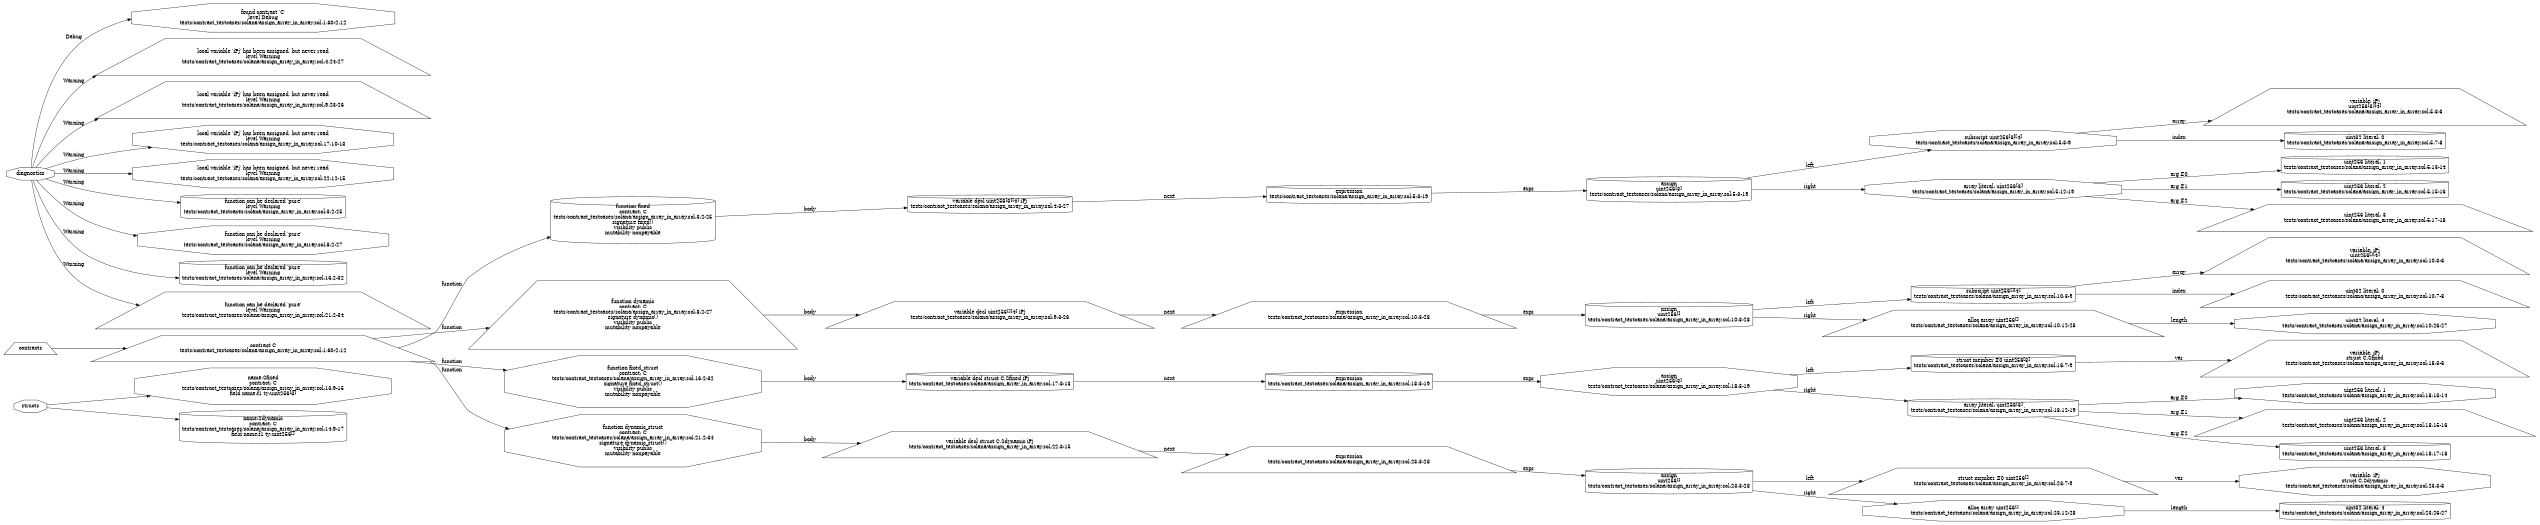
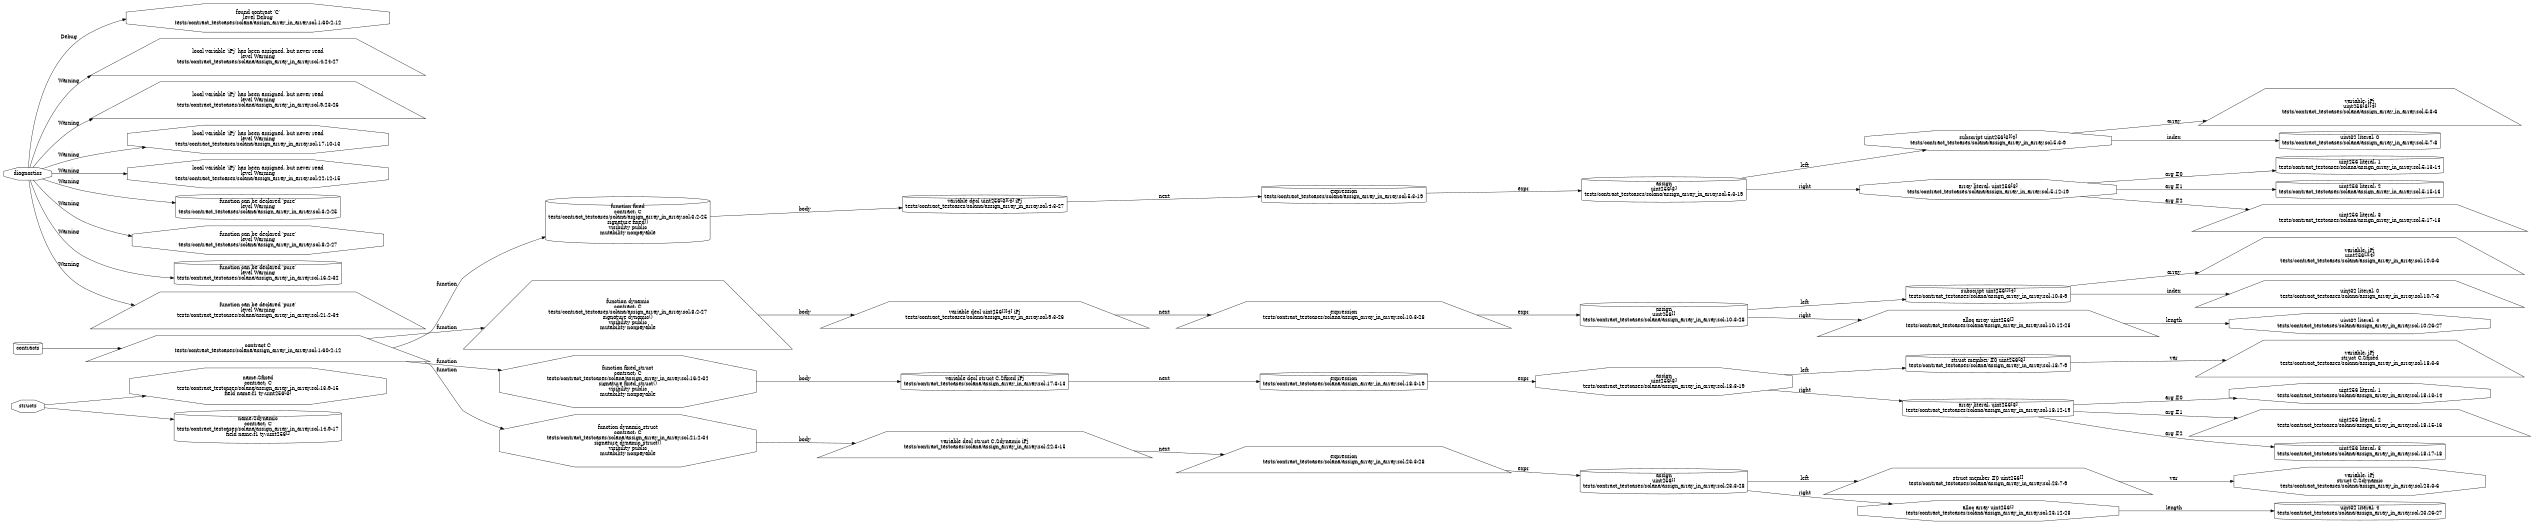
  strict digraph {
    rankdir=LR
    node [shape=cylinder]
    n1 [label="name:Sfixed\ncontract: C\ntests/contract_testcases/solana/assign_array_in_array.sol:13:9-15\nfield name:f1 ty:uint256[3]" shape=octagon]
    n2 [label="name:Sdynamic\ncontract: C\ntests/contract_testcases/solana/assign_array_in_array.sol:14:9-17\nfield name:f1 ty:uint256[]"]
    n3 [label="contract C\ntests/contract_testcases/solana/assign_array_in_array.sol:1:60-2:12" shape=trapezium]
    n4 [label="function fixed\ncontract: C\ntests/contract_testcases/solana/assign_array_in_array.sol:3:2-25\nsignature fixed()\nvisibility public\nmutability nonpayable"]
    n5 [label="function dynamic\ncontract: C\ntests/contract_testcases/solana/assign_array_in_array.sol:8:2-27\nsignature dynamic()\nvisibility public\nmutability nonpayable" shape=trapezium]
    n6 [label="function fixed_struct\ncontract: C\ntests/contract_testcases/solana/assign_array_in_array.sol:16:2-32\nsignature fixed_struct()\nvisibility public\nmutability nonpayable" shape=octagon]
    n7 [label="function dynamic_struct\ncontract: C\ntests/contract_testcases/solana/assign_array_in_array.sol:21:2-34\nsignature dynamic_struct()\nvisibility public\nmutability nonpayable" shape=octagon]
    n8 [label="variable decl uint256[3][4] iPj\ntests/contract_testcases/solana/assign_array_in_array.sol:4:3-27"]
    n9 [label="expression\ntests/contract_testcases/solana/assign_array_in_array.sol:5:3-19"]
    n10 [label="assign\nuint256[3]\ntests/contract_testcases/solana/assign_array_in_array.sol:5:3-19"]
    n11 [label="subscript uint256[3][4]\ntests/contract_testcases/solana/assign_array_in_array.sol:5:3-9" shape=octagon]
    n12 [label="array literal: uint256[3]\ntests/contract_testcases/solana/assign_array_in_array.sol:5:12-19" shape=octagon]
    n13 [label="variable: iPj\nuint256[3][4]\ntests/contract_testcases/solana/assign_array_in_array.sol:5:3-6" shape=trapezium]
    n14 [label="uint32 literal: 0\ntests/contract_testcases/solana/assign_array_in_array.sol:5:7-8"]
    n15 [label="uint256 literal: 1\ntests/contract_testcases/solana/assign_array_in_array.sol:5:13-14"]
    n16 [label="uint256 literal: 2\ntests/contract_testcases/solana/assign_array_in_array.sol:5:15-16"]
    n17 [label="uint256 literal: 3\ntests/contract_testcases/solana/assign_array_in_array.sol:5:17-18" shape=trapezium]
    n18 [label="variable decl uint256[][4] iPj\ntests/contract_testcases/solana/assign_array_in_array.sol:9:3-26" shape=trapezium]
    n19 [label="expression\ntests/contract_testcases/solana/assign_array_in_array.sol:10:3-28" shape=trapezium]
    n20 [label="assign\nuint256[]\ntests/contract_testcases/solana/assign_array_in_array.sol:10:3-28"]
    n21 [label="subscript uint256[][4]\ntests/contract_testcases/solana/assign_array_in_array.sol:10:3-9"]
    n22 [label="alloc array uint256[]\ntests/contract_testcases/solana/assign_array_in_array.sol:10:12-28" shape=trapezium]
    n23 [label="variable: iPj\nuint256[][4]\ntests/contract_testcases/solana/assign_array_in_array.sol:10:3-6" shape=trapezium]
    n24 [label="uint32 literal: 0\ntests/contract_testcases/solana/assign_array_in_array.sol:10:7-8" shape=trapezium]
    n25 [label="uint32 literal: 4\ntests/contract_testcases/solana/assign_array_in_array.sol:10:26-27" shape=octagon]
    n26 [label="variable decl struct C.Sfixed iPj\ntests/contract_testcases/solana/assign_array_in_array.sol:17:3-13"]
    n27 [label="expression\ntests/contract_testcases/solana/assign_array_in_array.sol:18:3-19"]
    n28 [label="assign\nuint256[3]\ntests/contract_testcases/solana/assign_array_in_array.sol:18:3-19" shape=octagon]
    n29 [label="struct member #0 uint256[3]\ntests/contract_testcases/solana/assign_array_in_array.sol:18:7-9"]
    n30 [label="array literal: uint256[3]\ntests/contract_testcases/solana/assign_array_in_array.sol:18:12-19"]
    n31 [label="variable: iPj\nstruct C.Sfixed\ntests/contract_testcases/solana/assign_array_in_array.sol:18:3-6" shape=trapezium]
    n32 [label="uint256 literal: 1\ntests/contract_testcases/solana/assign_array_in_array.sol:18:13-14" shape=octagon]
    n33 [label="uint256 literal: 2\ntests/contract_testcases/solana/assign_array_in_array.sol:18:15-16" shape=trapezium]
    n34 [label="uint256 literal: 3\ntests/contract_testcases/solana/assign_array_in_array.sol:18:17-18"]
    n35 [label="variable decl struct C.Sdynamic iPj\ntests/contract_testcases/solana/assign_array_in_array.sol:22:3-15" shape=trapezium]
    n36 [label="expression\ntests/contract_testcases/solana/assign_array_in_array.sol:23:3-28" shape=trapezium]
    n37 [label="assign\nuint256[]\ntests/contract_testcases/solana/assign_array_in_array.sol:23:3-28"]
    n38 [label="struct member #0 uint256[]\ntests/contract_testcases/solana/assign_array_in_array.sol:23:7-9" shape=trapezium]
    n39 [label="alloc array uint256[]\ntests/contract_testcases/solana/assign_array_in_array.sol:23:12-28" shape=octagon]
    n40 [label="variable: iPj\nstruct C.Sdynamic\ntests/contract_testcases/solana/assign_array_in_array.sol:23:3-6" shape=octagon]
    n41 [label="uint32 literal: 4\ntests/contract_testcases/solana/assign_array_in_array.sol:23:26-27"]
    n42 [label="found contract 'C'\nlevel Debug\ntests/contract_testcases/solana/assign_array_in_array.sol:1:60-2:12" shape=octagon]
    n43 [label="local variable 'iPj' has been assigned, but never read\nlevel Warning\ntests/contract_testcases/solana/assign_array_in_array.sol:4:24-27" shape=trapezium]
    n44 [label="local variable 'iPj' has been assigned, but never read\nlevel Warning\ntests/contract_testcases/solana/assign_array_in_array.sol:9:23-26" shape=trapezium]
    n45 [label="local variable 'iPj' has been assigned, but never read\nlevel Warning\ntests/contract_testcases/solana/assign_array_in_array.sol:17:10-13" shape=octagon]
    n46 [label="local variable 'iPj' has been assigned, but never read\nlevel Warning\ntests/contract_testcases/solana/assign_array_in_array.sol:22:12-15" shape=octagon]
    n47 [label="function can be declared 'pure'\nlevel Warning\ntests/contract_testcases/solana/assign_array_in_array.sol:3:2-25"]
    n48 [label="function can be declared 'pure'\nlevel Warning\ntests/contract_testcases/solana/assign_array_in_array.sol:8:2-27" shape=octagon]
    n49 [label="function can be declared 'pure'\nlevel Warning\ntests/contract_testcases/solana/assign_array_in_array.sol:16:2-32"]
    n50 [label="function can be declared 'pure'\nlevel Warning\ntests/contract_testcases/solana/assign_array_in_array.sol:21:2-34" shape=trapezium]
    structs [shape=octagon]
-   contracts [shape=trapezium]
+   contracts
    diagnostics [shape=octagon]
    n3 -> n4 [label=function]
    n3 -> n5 [label=function]
    n3 -> n6 [label=function]
    n3 -> n7 [label=function]
    n4 -> n8 [label=body]
    n5 -> n18 [label=body]
    n6 -> n26 [label=body]
    n7 -> n35 [label=body]
    n8 -> n9 [label=next]
    n9 -> n10 [label=expr]
    n10 -> n11 [label=left]
    n10 -> n12 [label=right]
    n11 -> n13 [label=array]
    n11 -> n14 [label=index]
    n12 -> n15 [label="arg #0"]
    n12 -> n16 [label="arg #1"]
    n12 -> n17 [label="arg #2"]
    n18 -> n19 [label=next]
    n19 -> n20 [label=expr]
    n20 -> n21 [label=left]
    n20 -> n22 [label=right]
    n21 -> n23 [label=array]
    n21 -> n24 [label=index]
    n22 -> n25 [label=length]
    n26 -> n27 [label=next]
    n27 -> n28 [label=expr]
    n28 -> n29 [label=left]
    n28 -> n30 [label=right]
    n29 -> n31 [label=var]
    n30 -> n32 [label="arg #0"]
    n30 -> n33 [label="arg #1"]
    n30 -> n34 [label="arg #2"]
    n35 -> n36 [label=next]
    n36 -> n37 [label=expr]
    n37 -> n38 [label=left]
    n37 -> n39 [label=right]
    n38 -> n40 [label=var]
    n39 -> n41 [label=length]
    structs -> n1
    structs -> n2
    contracts -> n3
    diagnostics -> n42 [label=Debug]
    diagnostics -> n43 [label=Warning]
    diagnostics -> n44 [label=Warning]
    diagnostics -> n45 [label=Warning]
    diagnostics -> n46 [label=Warning]
    diagnostics -> n47 [label=Warning]
    diagnostics -> n48 [label=Warning]
    diagnostics -> n49 [label=Warning]
    diagnostics -> n50 [label=Warning]
  }
